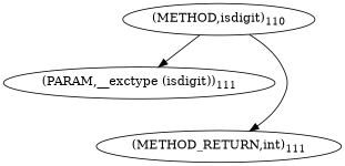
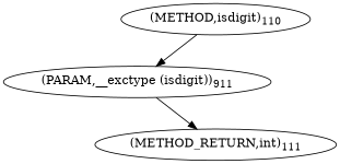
  digraph {
    n1 [label=<(METHOD,isdigit)<SUB>110</SUB>>]
-   n2 [label=<(PARAM,__exctype (isdigit))<SUB>111</SUB>>]
+   n2 [label=<(PARAM,__exctype (isdigit))<SUB>911</SUB>>]
    n3 [label=<(METHOD_RETURN,int)<SUB>111</SUB>>]
    n1 -> n2
-   n1 -> n3
+   n2 -> n3
  }
